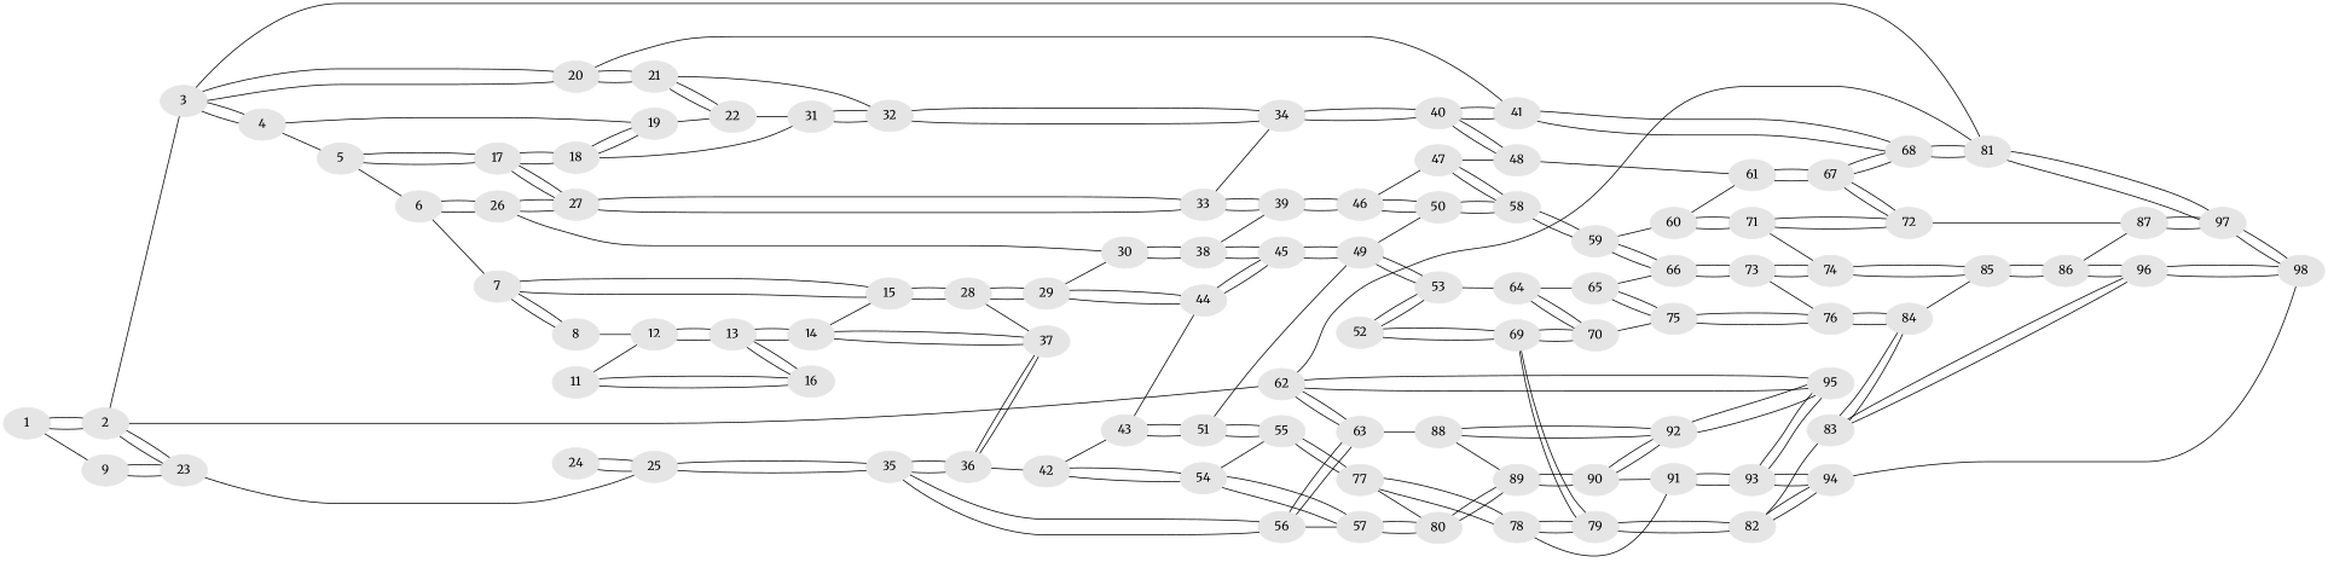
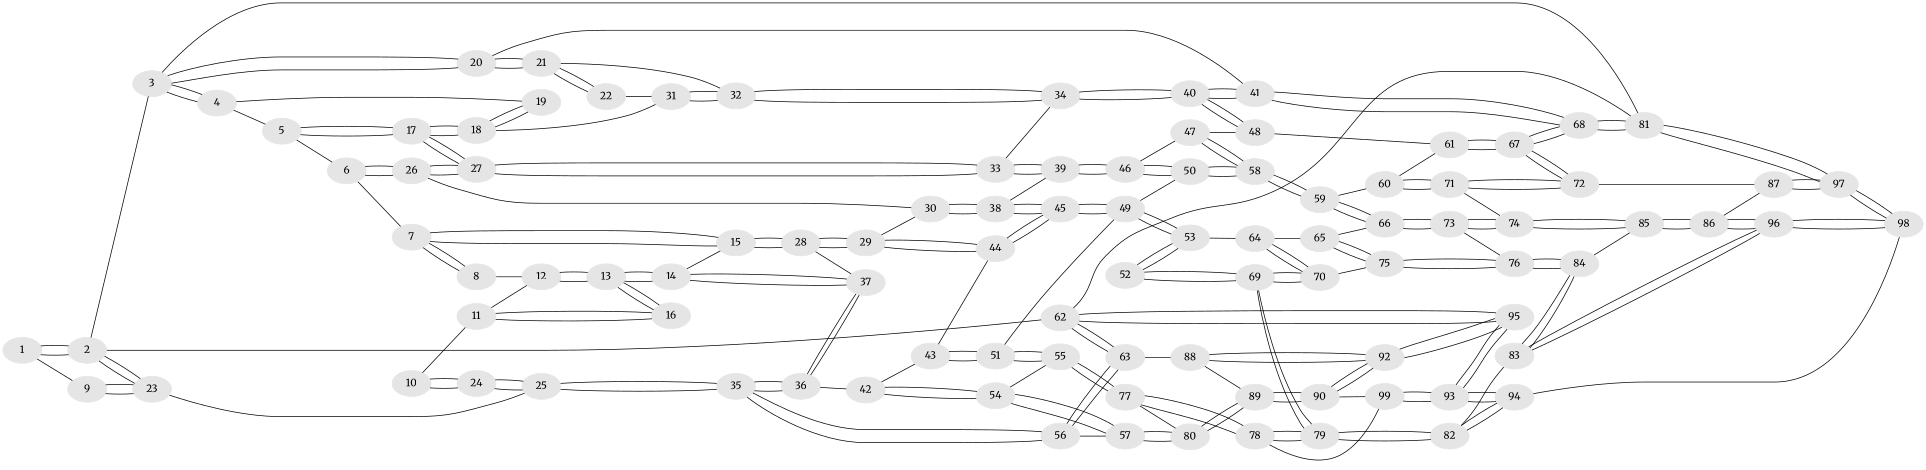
  graph {
    fontname=Merriweather
    rankdir=LR
    node [color=gray90 fontname=Merriweather style=filled]
    edge [fontname=Merriweather]
    1
    2
    9
    3
    23
    62
    4
    20
    81
    25
    63
    95
    5
    19
    21
    41
    97
    6
    17
    22
    7
    26
    18
    27
    8
    15
    30
    12
    28
    13
+   10
    11
    24
    16
    14
    37
    29
    31
    33
    32
    68
    34
    35
    36
    56
    38
    39
    44
    45
    40
    46
    48
    42
    57
    43
    54
    49
    47
    50
    61
    51
    55
    53
    58
    59
    67
    64
    52
    69
    77
    70
    79
    65
    80
    78
    88
    89
    60
    66
    71
    73
    72
    74
    92
    75
    76
    87
    82
    85
    84
    86
-   91
+   91 [label=99]
    93
    83
    94
    90
    98
    96
    1 -- 2
    1 -- 2
    1 -- 9
    2 -- 3
    2 -- 23
    2 -- 23
    2 -- 62
    9 -- 23
    9 -- 23
    3 -- 4
    3 -- 4
    3 -- 20
    3 -- 20
    3 -- 81
    23 -- 25
    62 -- 81
    62 -- 63
    62 -- 63
    62 -- 95
    62 -- 95
    4 -- 5
    4 -- 19
    20 -- 21
    20 -- 21
    20 -- 41
    81 -- 97
    81 -- 97
    25 -- 35
    25 -- 35
    63 -- 88
    5 -- 6
    5 -- 17
    5 -- 17
-   19 -- 22
    21 -- 22
    21 -- 22
    21 -- 32
    41 -- 68
    41 -- 68
    97 -- 98
    97 -- 98
    6 -- 7
    6 -- 26
    6 -- 26
    17 -- 18
    17 -- 18
    17 -- 27
    17 -- 27
    22 -- 31
    7 -- 8
    7 -- 8
    7 -- 15
    7 -- 15
    26 -- 27
    26 -- 27
    26 -- 30
    18 -- 19
    18 -- 19
    18 -- 31
    27 -- 33
    27 -- 33
    8 -- 12
    15 -- 28
    15 -- 28
    30 -- 38
    30 -- 38
    12 -- 13
    12 -- 13
    28 -- 37
    28 -- 29
    28 -- 29
    13 -- 16
    13 -- 16
    13 -- 14
    13 -- 14
+   10 -- 11
+   10 -- 24
+   10 -- 24
    11 -- 12
    11 -- 16
    11 -- 16
    24 -- 25
    24 -- 25
    14 -- 15
    14 -- 37
    14 -- 37
    29 -- 30
    29 -- 44
    29 -- 44
    31 -- 32
    31 -- 32
    33 -- 34
    33 -- 39
    33 -- 39
    32 -- 34
    32 -- 34
    68 -- 81
    68 -- 81
    34 -- 40
    34 -- 40
    35 -- 36
    35 -- 36
    35 -- 56
    35 -- 56
    36 -- 37
    36 -- 37
    36 -- 42
    56 -- 63
    56 -- 63
    56 -- 57
    38 -- 39
    38 -- 45
    38 -- 45
    39 -- 46
    39 -- 46
    44 -- 45
    44 -- 45
    45 -- 49
    45 -- 49
    40 -- 41
    40 -- 41
    40 -- 48
    40 -- 48
    46 -- 47
    46 -- 50
    46 -- 50
    48 -- 61
    42 -- 43
    42 -- 54
    42 -- 54
    57 -- 80
    57 -- 80
    43 -- 44
    43 -- 51
    43 -- 51
    54 -- 57
    54 -- 57
    54 -- 55
    49 -- 50
    49 -- 53
    49 -- 53
    47 -- 48
    47 -- 58
    47 -- 58
    50 -- 58
    50 -- 58
    61 -- 67
    61 -- 67
    51 -- 49
    51 -- 55
    51 -- 55
    55 -- 77
    55 -- 77
    53 -- 64
    58 -- 59
    58 -- 59
    59 -- 60
    59 -- 66
    59 -- 66
    67 -- 68
    67 -- 68
    67 -- 72
    67 -- 72
    64 -- 70
    64 -- 70
    64 -- 65
    52 -- 53
    52 -- 53
    52 -- 69
    52 -- 69
    69 -- 70
    69 -- 70
    69 -- 79
    69 -- 79
    77 -- 80
    77 -- 78
    77 -- 78
    70 -- 75
    79 -- 82
    79 -- 82
    65 -- 66
    65 -- 75
    65 -- 75
    80 -- 89
    80 -- 89
    78 -- 79
    78 -- 79
    78 -- 91
    88 -- 89
    88 -- 92
    88 -- 92
    89 -- 90
    89 -- 90
    60 -- 61
    60 -- 71
    60 -- 71
    66 -- 73
    66 -- 73
    71 -- 72
    71 -- 72
    71 -- 74
    73 -- 74
    73 -- 74
    73 -- 76
    72 -- 87
    74 -- 85
    74 -- 85
    92 -- 95
    92 -- 95
    75 -- 76
    75 -- 76
    76 -- 84
    76 -- 84
    87 -- 97
    87 -- 97
    82 -- 83
    82 -- 94
    82 -- 94
    85 -- 86
    85 -- 86
    84 -- 85
    86 -- 87
    86 -- 96
    86 -- 96
    91 -- 93
    91 -- 93
    93 -- 95
    93 -- 95
    93 -- 94
    93 -- 94
    83 -- 84
    83 -- 84
    83 -- 96
    83 -- 96
    94 -- 98
    90 -- 92
    90 -- 92
    90 -- 91
    96 -- 98
    96 -- 98
  }
